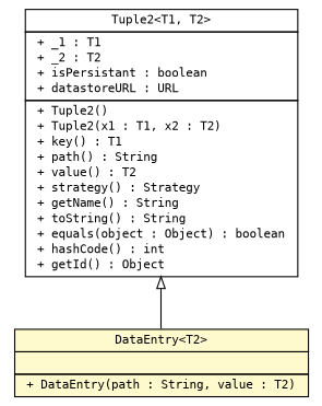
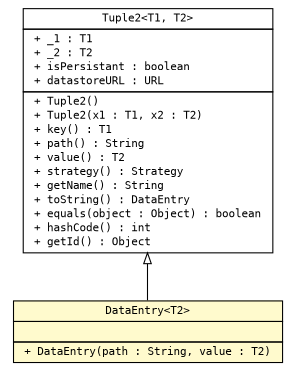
  digraph {
    nodesep=0.25
    ranksep=0.5
    fontname="DejaVu Sans Mono"
    node [fontcolor=black fontname="DejaVu Sans Mono" fontsize=10.0 shape=plaintext]
    n1 [label=<<table title="sorcer.co.tuple.DataEntry" border="0" cellborder="1" cellspacing="0" cellpadding="2" port="p" bgcolor="lemonChiffon" href="./DataEntry.html"> 		<tr><td><table border="0" cellspacing="0" cellpadding="1"> <tr><td align="center" balign="center"> DataEntry&lt;T2&gt; </td></tr> 		</table></td></tr> 		<tr><td><table border="0" cellspacing="0" cellpadding="1"> <tr><td align="left" balign="left">  </td></tr> 		</table></td></tr> 		<tr><td><table border="0" cellspacing="0" cellpadding="1"> <tr><td align="left" balign="left"> + DataEntry(path : String, value : T2) </td></tr> 		</table></td></tr> 		</table>>]
-   n2 [label=<<table title="sorcer.co.tuple.Tuple2" border="0" cellborder="1" cellspacing="0" cellpadding="2" port="p" href="./Tuple2.html"> 		<tr><td><table border="0" cellspacing="0" cellpadding="1"> <tr><td align="center" balign="center"> Tuple2&lt;T1, T2&gt; </td></tr> 		</table></td></tr> 		<tr><td><table border="0" cellspacing="0" cellpadding="1"> <tr><td align="left" balign="left"> + _1 : T1 </td></tr> <tr><td align="left" balign="left"> + _2 : T2 </td></tr> <tr><td align="left" balign="left"> + isPersistant : boolean </td></tr> <tr><td align="left" balign="left"> + datastoreURL : URL </td></tr> 		</table></td></tr> 		<tr><td><table border="0" cellspacing="0" cellpadding="1"> <tr><td align="left" balign="left"> + Tuple2() </td></tr> <tr><td align="left" balign="left"> + Tuple2(x1 : T1, x2 : T2) </td></tr> <tr><td align="left" balign="left"> + key() : T1 </td></tr> <tr><td align="left" balign="left"> + path() : String </td></tr> <tr><td align="left" balign="left"> + value() : T2 </td></tr> <tr><td align="left" balign="left"> + strategy() : Strategy </td></tr> <tr><td align="left" balign="left"> + getName() : String </td></tr> <tr><td align="left" balign="left"> + toString() : String </td></tr> <tr><td align="left" balign="left"> + equals(object : Object) : boolean </td></tr> <tr><td align="left" balign="left"> + hashCode() : int </td></tr> <tr><td align="left" balign="left"> + getId() : Object </td></tr> 		</table></td></tr> 		</table>>]
+   n2 [label=<<table title="sorcer.co.tuple.Tuple2" border="0" cellborder="1" cellspacing="0" cellpadding="2" port="p" href="./Tuple2.html"> 		<tr><td><table border="0" cellspacing="0" cellpadding="1"> <tr><td align="center" balign="center"> Tuple2&lt;T1, T2&gt; </td></tr> 		</table></td></tr> 		<tr><td><table border="0" cellspacing="0" cellpadding="1"> <tr><td align="left" balign="left"> + _1 : T1 </td></tr> <tr><td align="left" balign="left"> + _2 : T2 </td></tr> <tr><td align="left" balign="left"> + isPersistant : boolean </td></tr> <tr><td align="left" balign="left"> + datastoreURL : URL </td></tr> 		</table></td></tr> 		<tr><td><table border="0" cellspacing="0" cellpadding="1"> <tr><td align="left" balign="left"> + Tuple2() </td></tr> <tr><td align="left" balign="left"> + Tuple2(x1 : T1, x2 : T2) </td></tr> <tr><td align="left" balign="left"> + key() : T1 </td></tr> <tr><td align="left" balign="left"> + path() : String </td></tr> <tr><td align="left" balign="left"> + value() : T2 </td></tr> <tr><td align="left" balign="left"> + strategy() : Strategy </td></tr> <tr><td align="left" balign="left"> + getName() : String </td></tr> <tr><td align="left" balign="left"> + toString() : DataEntry </td></tr> <tr><td align="left" balign="left"> + equals(object : Object) : boolean </td></tr> <tr><td align="left" balign="left"> + hashCode() : int </td></tr> <tr><td align="left" balign="left"> + getId() : Object </td></tr> 		</table></td></tr> 		</table>>]
    n2 -> n1 [arrowtail=empty dir=back fontname="DejaVu Sans Mono" fontsize=10 headport=p labelfontname=Helvetica labelfontsize=10 tailport=p]
  }
